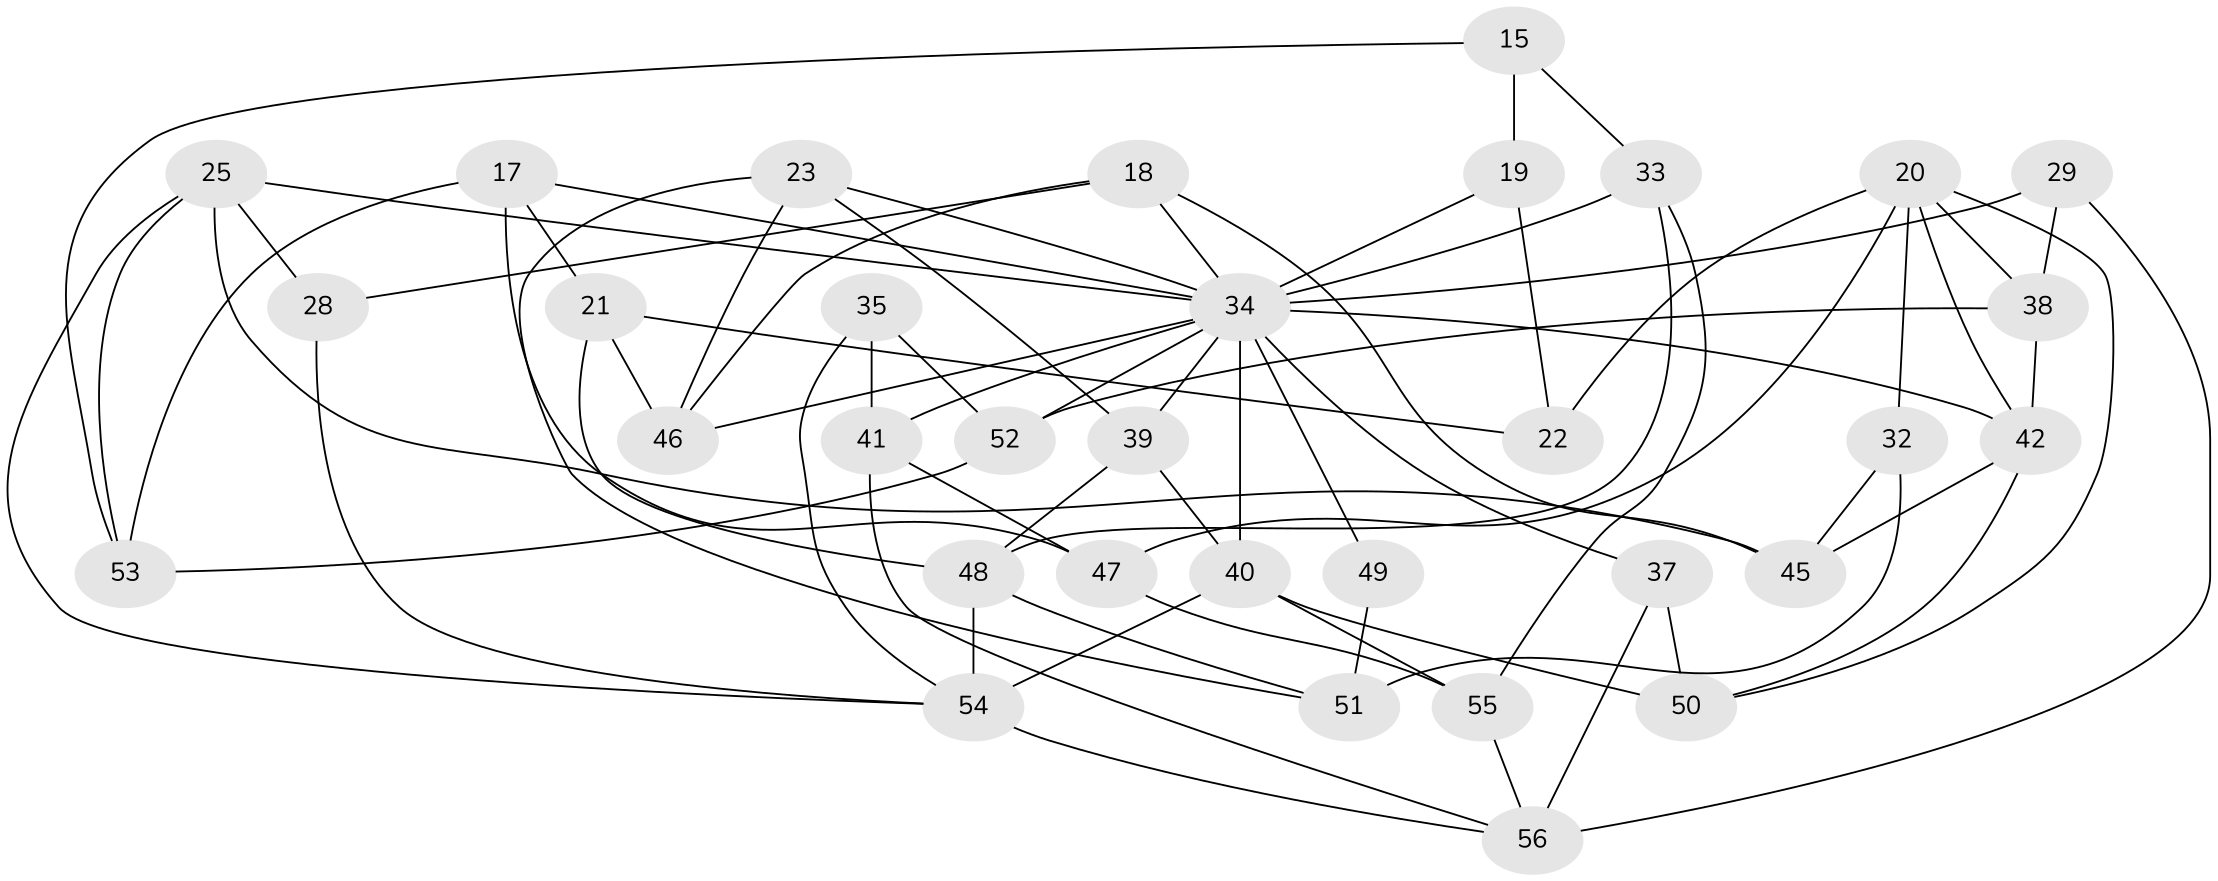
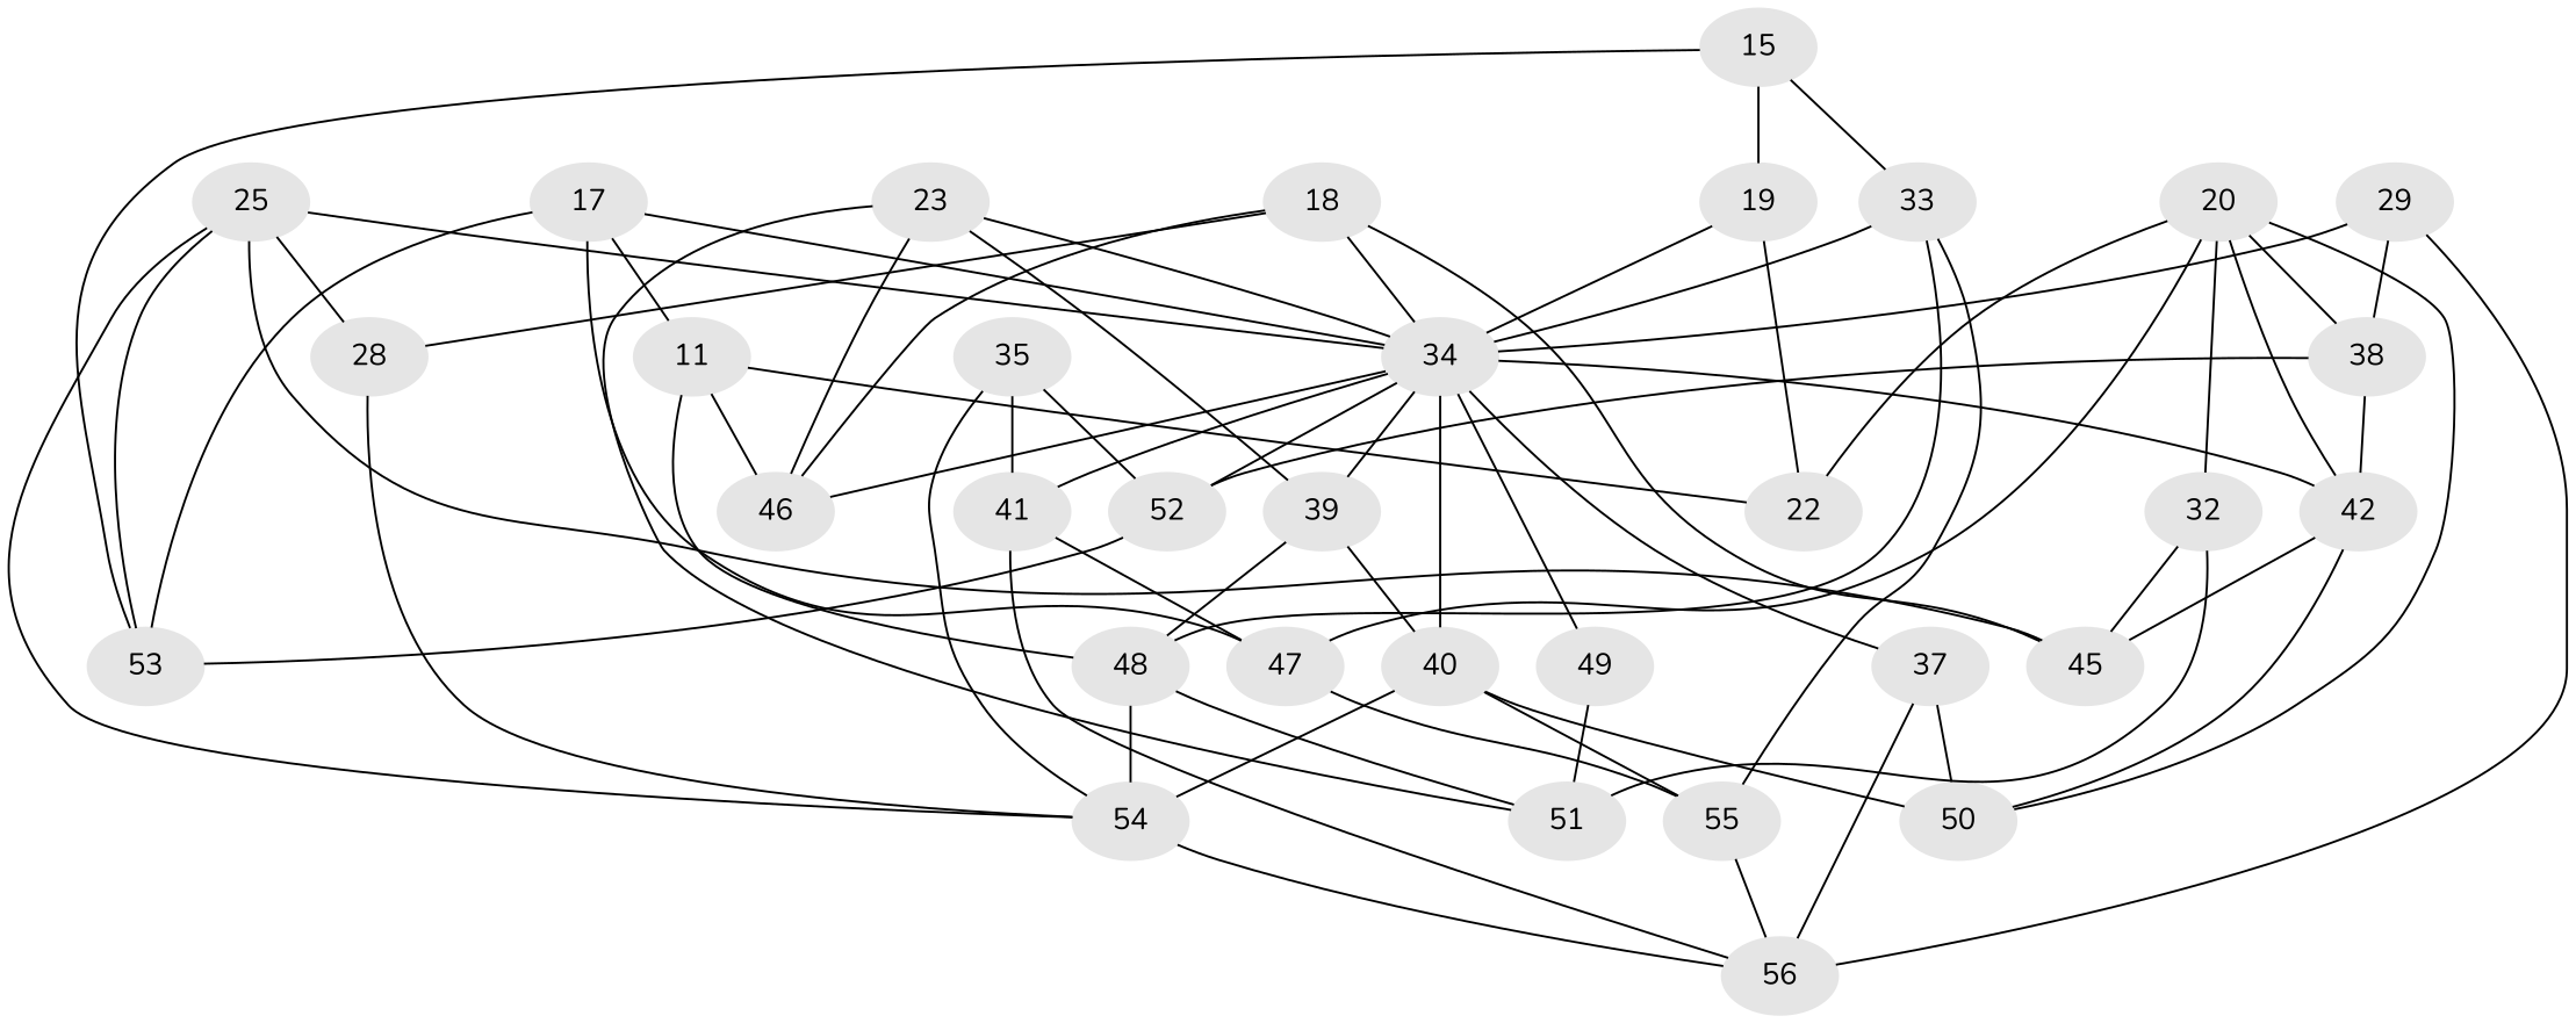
  graph {
    fontname=Nunito
    node [color=gray90 fontname=Nunito style=filled]
    edge [fontname=Nunito]
    19 [super="+1"]
    34 [super="+16+27+30+31"]
    22
    15
    33
    53
    48 [super="+13"]
    55
    17
-   21
+   21 [label=11]
    47
    46
    39 [super="+36"]
    37
    40 [super="+3+6+24"]
    41
    42
    49
    52
    18
    28
    45
    54 [super="+26+44"]
    20 [super="+14"]
    32
    38
    50 [super="+7"]
    51 [super="+43"]
    35
    23
    25 [super="+10"]
    56 [super="+8"]
    29
    19 -- 34
    19 -- 22 [weight=2]
    34 -- 46
    34 -- 39
    34 -- 37
    34 -- 40 [weight=4]
    34 -- 41
    34 -- 42
    34 -- 49 [weight=2]
    34 -- 52
    15 -- 19 [weight=2]
    15 -- 33
    15 -- 53
    33 -- 34
    33 -- 48
    33 -- 55
    48 -- 54 [weight=2]
    48 -- 51
    55 -- 56
    17 -- 34
    17 -- 53
    17 -- 21
    17 -- 47
    21 -- 22
    21 -- 48
    21 -- 46
    47 -- 55
    39 -- 48
    39 -- 40 [weight=3]
    37 -- 50 [weight=2]
    37 -- 56
    40 -- 55
    40 -- 54 [weight=4]
    40 -- 50 [weight=2]
    41 -- 47
    41 -- 56
    42 -- 45
    42 -- 50
    49 -- 51 [weight=2]
    52 -- 53
    18 -- 34
    18 -- 46
    18 -- 28
    18 -- 45
    28 -- 54
    54 -- 56
    20 -- 22
    20 -- 47
    20 -- 42
    20 -- 32
    20 -- 38
    20 -- 50
    32 -- 45
    32 -- 51 [weight=2]
    38 -- 42
    38 -- 52
    35 -- 41
    35 -- 52
    35 -- 54
    23 -- 34
    23 -- 46
    23 -- 39
    23 -- 51
    25 -- 34
    25 -- 53
    25 -- 28 [weight=2]
    25 -- 45
    25 -- 54
    29 -- 34
    29 -- 38
    29 -- 56 [weight=2]
  }
